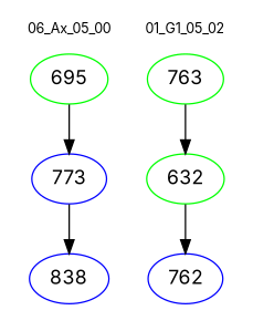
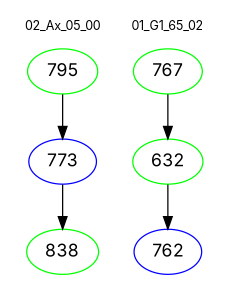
  digraph {
    fontname=Inter
    node [color=green fontname=Inter]
    edge [color=black fontname=Inter]
-   n1 [label=695]
+   n1 [label=795]
    n2 [color=blue label=773]
-   n3 [color=blue label=838]
-   n4 [label=763]
+   n3 [label=838]
+   n4 [label=767]
    n5 [label=632]
    n6 [color=blue label=762]
    subgraph cluster_1 {
      color=white
      fontsize=10
-     label="06_Ax_05_00"
+     label="02_Ax_05_00"
      n1
      n2
      n3
    }
    subgraph cluster_2 {
      color=white
      fontsize=10
-     label="01_G1_05_02"
+     label="01_G1_65_02"
      n4
      n5
      n6
    }
    n1 -> n2
    n2 -> n3
    n4 -> n5
    n5 -> n6
  }
